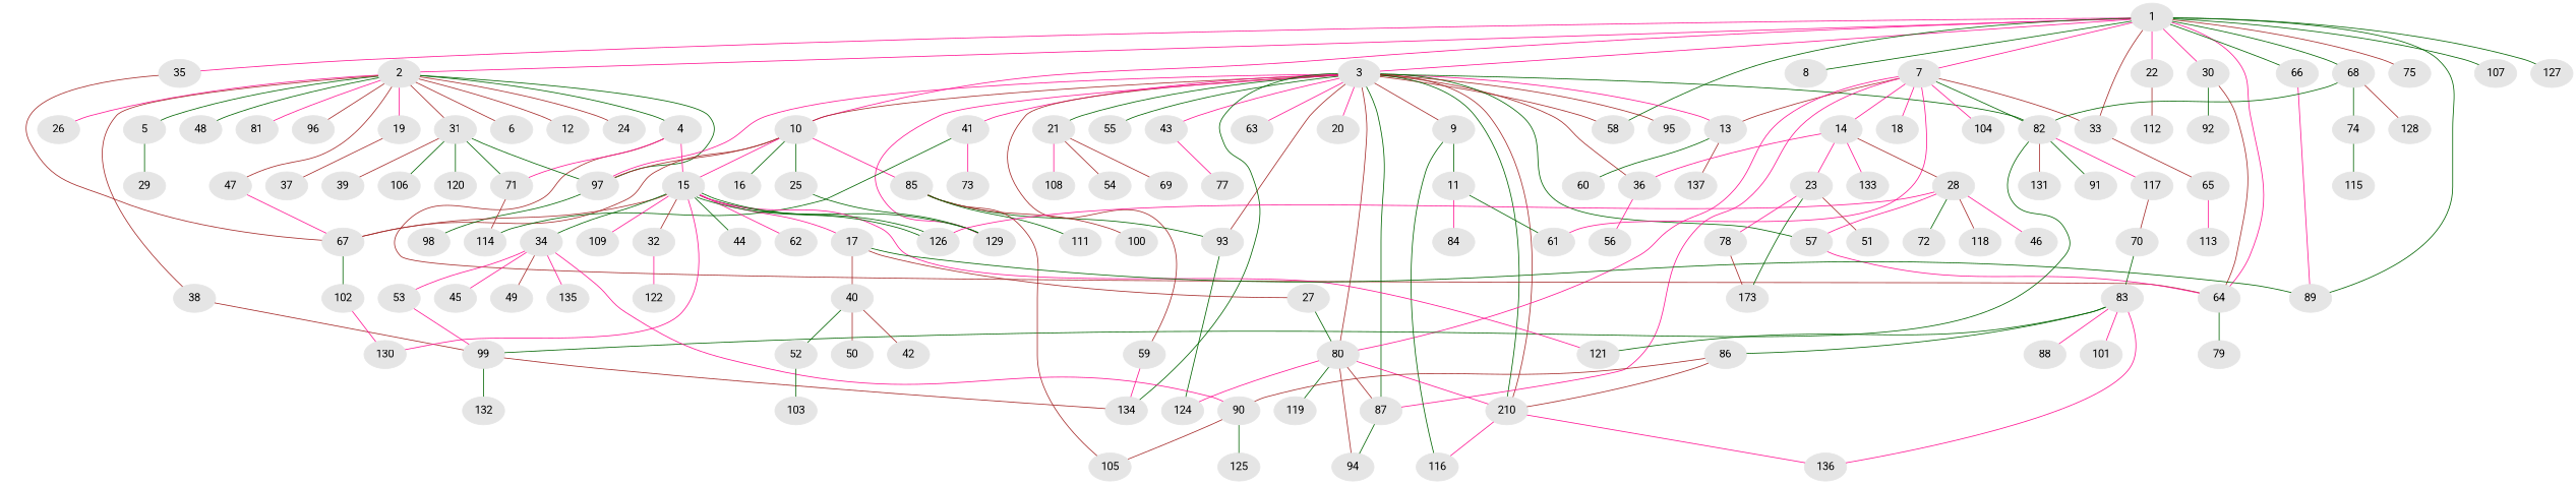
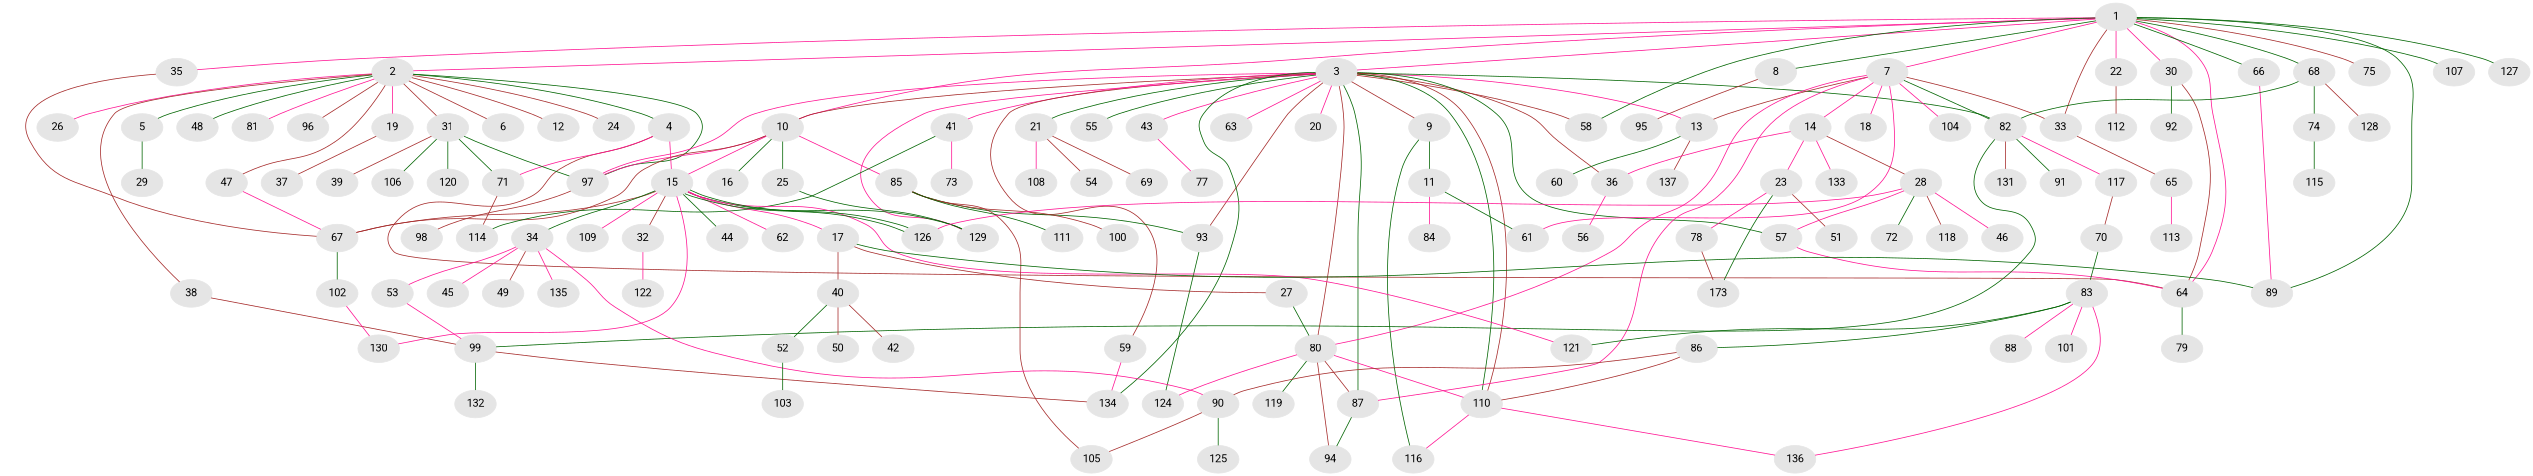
  graph {
    fontname=Roboto
    node [color=gray90 fontname=Roboto style=filled]
    edge [color=deeppink fontname=Roboto]
    1
    2
    3
    7
    8
    10
    22
    30
    33
    35
    58
    64
    66
    68
    75
    89
    107
    127
    4
    5
    6
    12
    19
    24
    26
    31
    38
    47
    48
    81
    96
    97
    9
    13
    20
    21
    36
    41
    43
    55
    57
    59
    63
    80
    82
    87
    93
    95
-   110 [label=210]
+   110
    129
    134
    14
    18
    61
    104
    15
    16
    25
    67
    85
    112
    92
    65
    79
    74
    128
    71
    29
    37
    39
    106
    120
    99
    98
    11
    116
    60
    137
    54
    69
    108
    56
    73
    114
    77
    94
    119
    124
    91
    117
    131
    136
    17
    32
    34
    44
    62
    109
    121
    126
    130
    23
    28
    133
    84
    102
    100
    105
    111
    51
    78
    n112 [label=173]
    46
    72
    118
    27
    40
    122
    45
    49
    53
    90
    135
    42
    50
    52
    113
    125
    132
    103
    70
    83
    115
    86
    88
    101
    1 -- 2
    1 -- 3
    1 -- 7
    1 -- 8 [color=darkgreen]
    1 -- 10
    1 -- 22
    1 -- 30
    1 -- 33 [color=brown]
    1 -- 35
    1 -- 58 [color=darkgreen]
    1 -- 64
    1 -- 66 [color=darkgreen]
    1 -- 68 [color=darkgreen]
    1 -- 75 [color=brown]
    1 -- 89 [color=darkgreen]
    1 -- 107 [color=darkgreen]
    1 -- 127 [color=darkgreen]
    2 -- 4 [color=darkgreen]
    2 -- 5 [color=darkgreen]
    2 -- 6 [color=brown]
    2 -- 12 [color=brown]
    2 -- 19
    2 -- 24 [color=brown]
    2 -- 26
    2 -- 31 [color=brown]
    2 -- 38 [color=brown]
    2 -- 47 [color=brown]
    2 -- 48 [color=darkgreen]
    2 -- 81
    2 -- 96 [color=brown]
    2 -- 97 [color=darkgreen]
    3 -- 10 [color=brown]
    3 -- 58 [color=brown]
    3 -- 97
    3 -- 9 [color=brown]
    3 -- 13
    3 -- 20
    3 -- 21 [color=darkgreen]
    3 -- 36 [color=brown]
    3 -- 41
    3 -- 43
    3 -- 55 [color=darkgreen]
    3 -- 57 [color=darkgreen]
    3 -- 59 [color=brown]
    3 -- 63
    3 -- 80 [color=brown]
    3 -- 82 [color=darkgreen]
    3 -- 87 [color=darkgreen]
    3 -- 93 [color=brown]
-   3 -- 95 [color=brown]
+   8 -- 95 [color=brown]
    3 -- 110 [color=darkgreen]
    3 -- 110 [color=brown]
    3 -- 129
    3 -- 134 [color=darkgreen]
    7 -- 33 [color=brown]
    7 -- 13 [color=brown]
    7 -- 80
    7 -- 82 [color=darkgreen]
    7 -- 87
    7 -- 14
    7 -- 18
    7 -- 61
    7 -- 104
-   10 -- 97 [color=brown]
+   10 -- 97
    10 -- 15
    10 -- 16 [color=darkgreen]
    10 -- 25 [color=darkgreen]
    10 -- 67 [color=brown]
    10 -- 85
    22 -- 112 [color=brown]
    30 -- 64 [color=brown]
    30 -- 92 [color=darkgreen]
    33 -- 65 [color=brown]
    35 -- 67 [color=brown]
    64 -- 79 [color=darkgreen]
    66 -- 89
    68 -- 82 [color=darkgreen]
    68 -- 74 [color=darkgreen]
    68 -- 128 [color=brown]
    4 -- 64 [color=brown]
    4 -- 15
    4 -- 71
    5 -- 29 [color=darkgreen]
    19 -- 37 [color=brown]
    31 -- 97 [color=darkgreen]
    31 -- 71 [color=darkgreen]
    31 -- 39 [color=brown]
    31 -- 106 [color=darkgreen]
    31 -- 120 [color=darkgreen]
    38 -- 99 [color=brown]
    47 -- 67
-   97 -- 98 [color=darkgreen]
+   97 -- 98 [color=brown]
    9 -- 11 [color=darkgreen]
    9 -- 116 [color=darkgreen]
    13 -- 60 [color=darkgreen]
    13 -- 137 [color=brown]
    21 -- 54 [color=brown]
    21 -- 69 [color=brown]
    21 -- 108
    36 -- 56
    41 -- 73
    41 -- 114 [color=darkgreen]
    43 -- 77
    57 -- 64
    59 -- 134
    80 -- 87 [color=brown]
    80 -- 110
    80 -- 94 [color=brown]
    80 -- 119 [color=darkgreen]
    80 -- 124
    82 -- 99 [color=darkgreen]
    82 -- 91 [color=darkgreen]
    82 -- 117
    82 -- 131 [color=brown]
    87 -- 94 [color=darkgreen]
    93 -- 124 [color=darkgreen]
    110 -- 116
    110 -- 136
    14 -- 36
    14 -- 23
    14 -- 28 [color=brown]
    14 -- 133
    15 -- 129 [color=darkgreen]
    15 -- 67 [color=brown]
    15 -- 17
    15 -- 32 [color=brown]
    15 -- 34 [color=darkgreen]
    15 -- 44 [color=darkgreen]
    15 -- 62
    15 -- 109
    15 -- 121
    15 -- 126 [color=darkgreen]
    15 -- 126 [color=darkgreen]
    15 -- 130
    25 -- 129 [color=darkgreen]
    67 -- 102 [color=darkgreen]
    85 -- 93 [color=darkgreen]
    85 -- 100 [color=brown]
    85 -- 105 [color=brown]
    85 -- 111 [color=darkgreen]
    65 -- 113
    74 -- 115 [color=darkgreen]
    71 -- 114 [color=brown]
    99 -- 134 [color=brown]
    99 -- 132 [color=darkgreen]
    11 -- 61 [color=darkgreen]
    11 -- 84
    117 -- 70 [color=brown]
    17 -- 89 [color=darkgreen]
    17 -- 27 [color=brown]
    17 -- 40 [color=brown]
    32 -- 122
    34 -- 45
    34 -- 49 [color=brown]
    34 -- 53
    34 -- 90
    34 -- 135
    23 -- 51 [color=brown]
    23 -- 78
    23 -- n112 [color=darkgreen]
    28 -- 57
    28 -- 126
    28 -- 46
    28 -- 72 [color=darkgreen]
    28 -- 118 [color=brown]
    102 -- 130
    78 -- n112 [color=brown]
    27 -- 80 [color=darkgreen]
    40 -- 42 [color=brown]
    40 -- 50 [color=brown]
    40 -- 52 [color=darkgreen]
    53 -- 99
    90 -- 105 [color=brown]
    90 -- 125 [color=darkgreen]
    52 -- 103 [color=darkgreen]
    70 -- 83 [color=darkgreen]
    83 -- 136
    83 -- 121 [color=darkgreen]
    83 -- 86 [color=darkgreen]
    83 -- 88
    83 -- 101
    86 -- 110 [color=brown]
    86 -- 90 [color=brown]
  }
